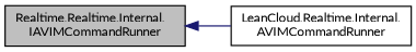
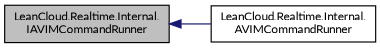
  digraph {
    rankdir=LR
    fontname=Lato
    node [color=black fontname=Lato fontsize=10 shape=record style=filled]
-   n1 [fillcolor=grey75 fontcolor=black height=0.2 label="Realtime.Realtime.Internal.\lIAVIMCommandRunner" width=0.4]
+   n1 [fillcolor=grey75 fontcolor=black height=0.2 label="LeanCloud.Realtime.Internal.\lIAVIMCommandRunner" width=0.4]
    n2 [fillcolor=white height=0.2 label="LeanCloud.Realtime.Internal.\lAVIMCommandRunner" width=0.4]
    n1 -> n2 [color=midnightblue dir=back fontname=Lato fontsize=10 labelfontname=Helvetica labelfontsize=10 style=solid]
  }
